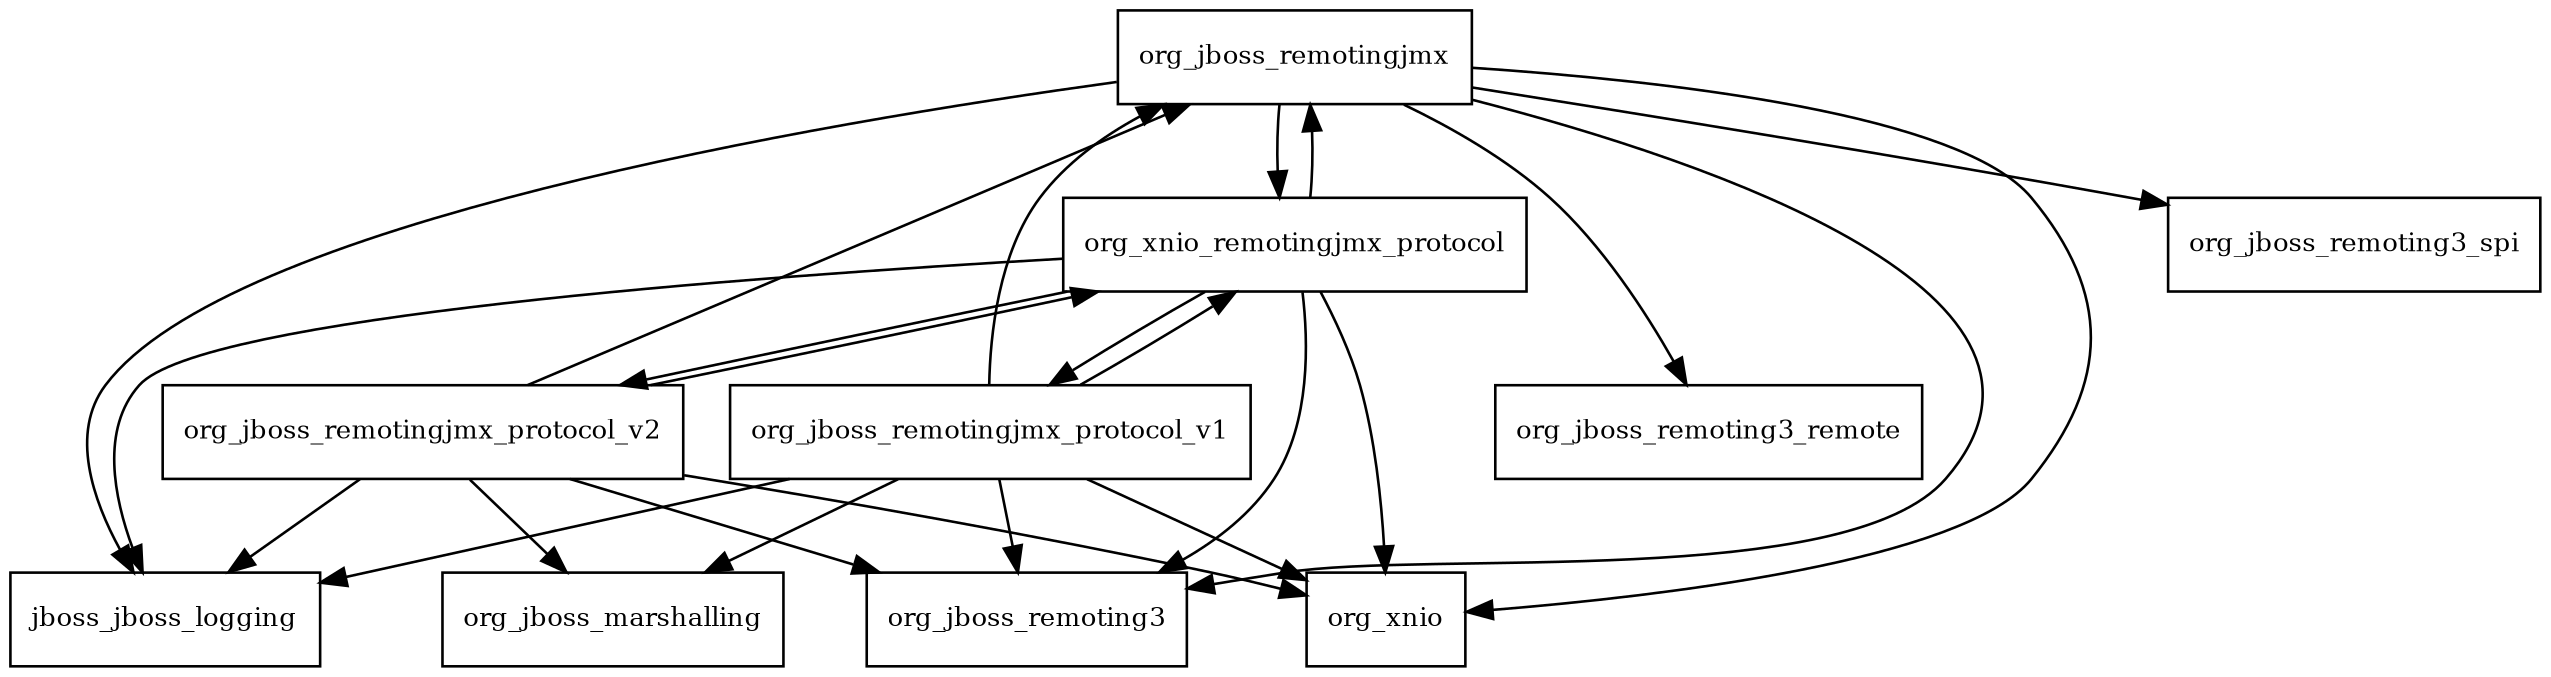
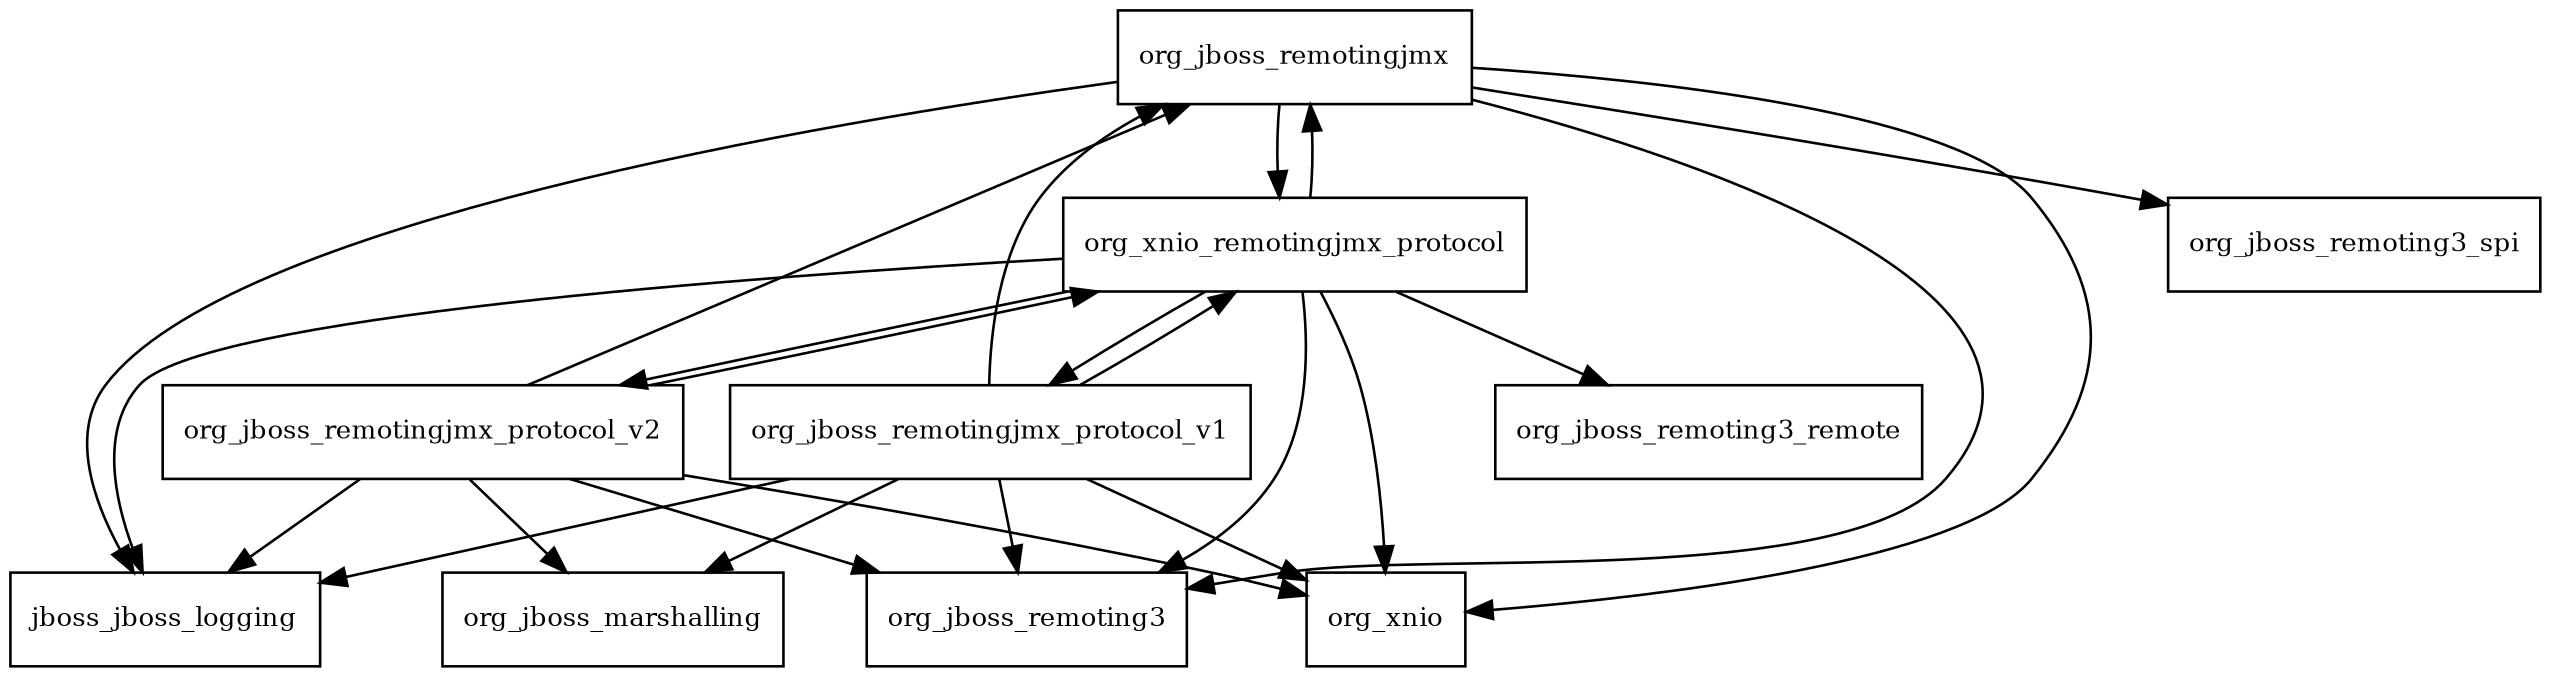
  digraph {
    node [fontsize=10.0 shape=box]
    n1 [label=jboss_jboss_logging]
    org_jboss_remotingjmx
    org_jboss_remoting3
    org_jboss_remoting3_remote
    org_jboss_remoting3_spi
    n6 [label=org_xnio_remotingjmx_protocol]
    org_xnio
    org_jboss_remotingjmx_protocol_v1
    org_jboss_remotingjmx_protocol_v2
    org_jboss_marshalling
    org_jboss_remotingjmx -> n1
    org_jboss_remotingjmx -> org_jboss_remoting3
-   org_jboss_remotingjmx -> org_jboss_remoting3_remote
+   n6 -> org_jboss_remoting3_remote
    org_jboss_remotingjmx -> org_jboss_remoting3_spi
    org_jboss_remotingjmx -> n6
    org_jboss_remotingjmx -> org_xnio
    n6 -> n1
    n6 -> org_jboss_remotingjmx
    n6 -> org_jboss_remoting3
    n6 -> org_xnio
    n6 -> org_jboss_remotingjmx_protocol_v1
    n6 -> org_jboss_remotingjmx_protocol_v2
    org_jboss_remotingjmx_protocol_v1 -> n1
    org_jboss_remotingjmx_protocol_v1 -> org_jboss_remotingjmx
    org_jboss_remotingjmx_protocol_v1 -> org_jboss_remoting3
    org_jboss_remotingjmx_protocol_v1 -> n6
    org_jboss_remotingjmx_protocol_v1 -> org_xnio
    org_jboss_remotingjmx_protocol_v1 -> org_jboss_marshalling
    org_jboss_remotingjmx_protocol_v2 -> n1
    org_jboss_remotingjmx_protocol_v2 -> org_jboss_remotingjmx
    org_jboss_remotingjmx_protocol_v2 -> org_jboss_remoting3
    org_jboss_remotingjmx_protocol_v2 -> n6
    org_jboss_remotingjmx_protocol_v2 -> org_xnio
    org_jboss_remotingjmx_protocol_v2 -> org_jboss_marshalling
  }
